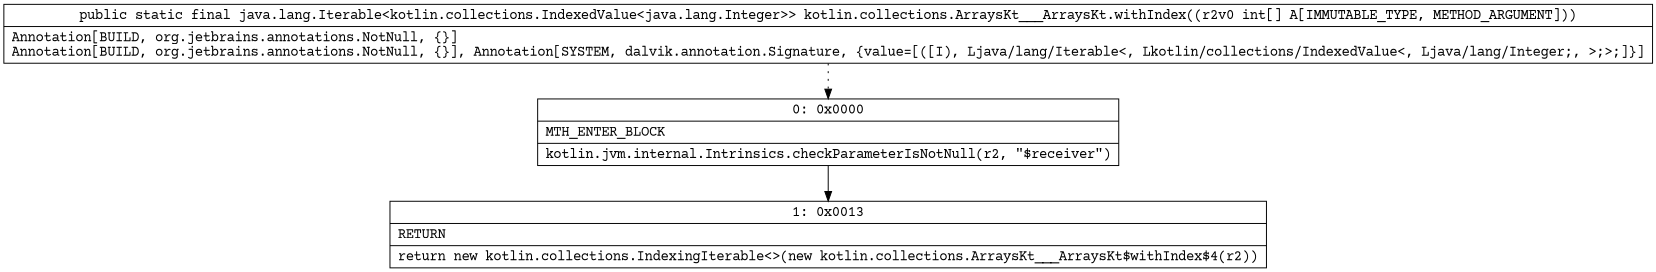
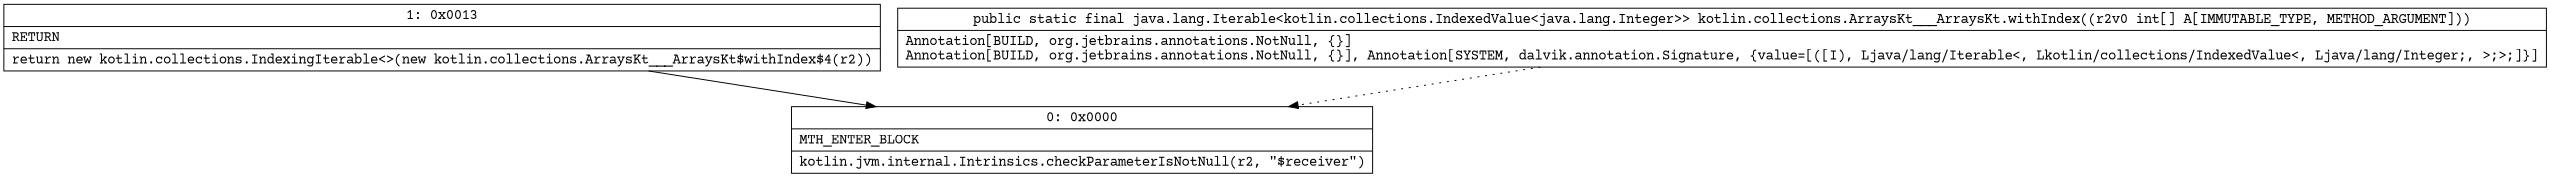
  digraph {
    fontname="Courier Prime"
    node [shape=record fontname="Courier Prime"]
    edge [fontname="Courier Prime"]
    n1 [label="{0\:\ 0x0000|MTH_ENTER_BLOCK\l|kotlin.jvm.internal.Intrinsics.checkParameterIsNotNull(r2, \"$receiver\")\l}"]
    n2 [label="{1\:\ 0x0013|RETURN\l|return new kotlin.collections.IndexingIterable\<\>(new kotlin.collections.ArraysKt___ArraysKt$withIndex$4(r2))\l}"]
    n3 [label="{public static final java.lang.Iterable\<kotlin.collections.IndexedValue\<java.lang.Integer\>\> kotlin.collections.ArraysKt___ArraysKt.withIndex((r2v0 int[] A[IMMUTABLE_TYPE, METHOD_ARGUMENT]))  | Annotation[BUILD, org.jetbrains.annotations.NotNull, \{\}]\lAnnotation[BUILD, org.jetbrains.annotations.NotNull, \{\}], Annotation[SYSTEM, dalvik.annotation.Signature, \{value=[([I), Ljava\/lang\/Iterable\<, Lkotlin\/collections\/IndexedValue\<, Ljava\/lang\/Integer;, \>;\>;]\}]\l}"]
-   n1 -> n2 [style=solid]
+   n2 -> n1 [style=solid]
    n3 -> n1 [style=dotted]
  }
